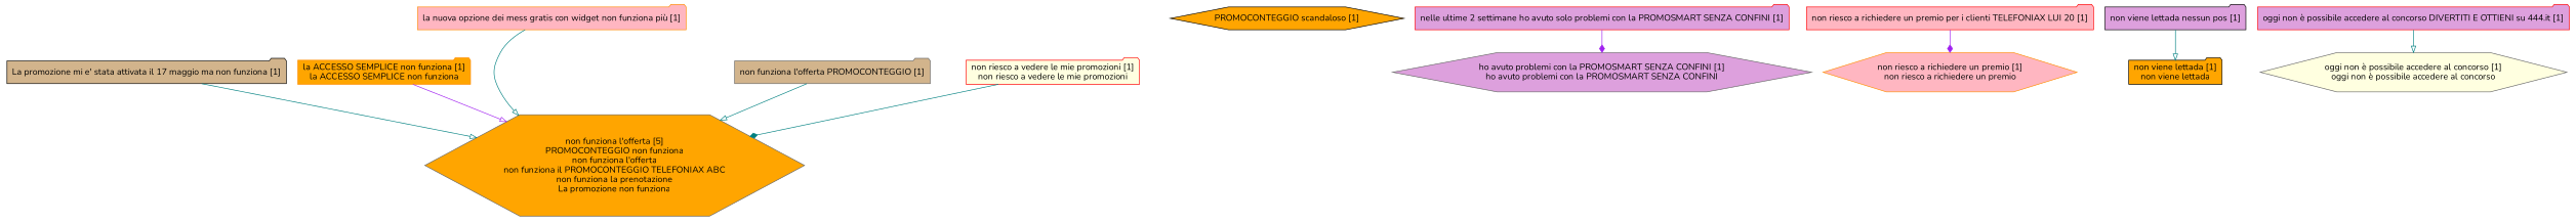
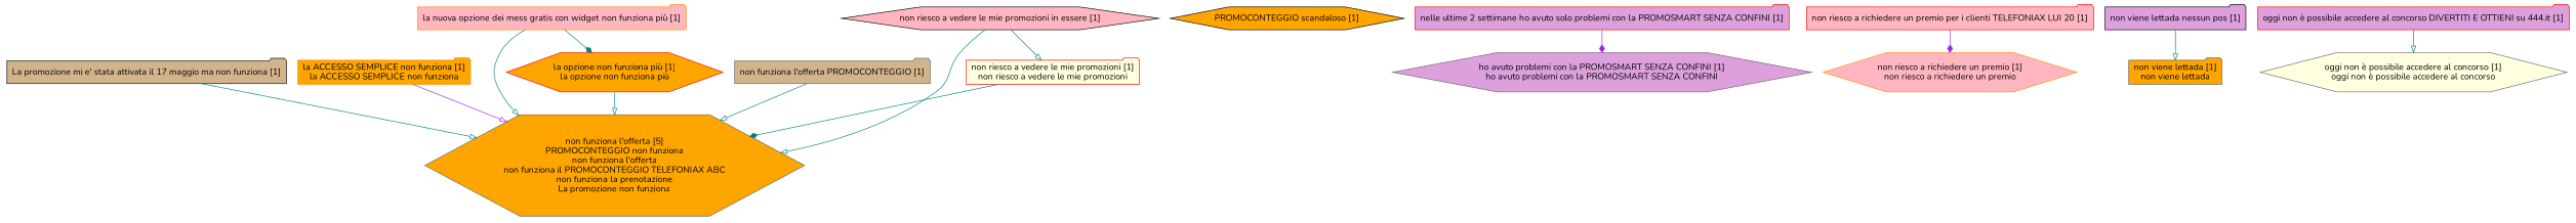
  digraph {
    fontname=Nunito
    node [color=gray40 fillcolor=orange fontname=Nunito shape=folder style=filled]
    edge [arrowhead=onormal color=teal fontname=Nunito]
    "La promozione mi e' stata attivata il 17 maggio ma non funziona [1]" [color=black fillcolor=tan]
    "non funziona l'offerta [5]\nPROMOCONTEGGIO non funziona\nnon funziona l'offerta\nnon funziona il PROMOCONTEGGIO TELEFONIAX ABC\nnon funziona la prenotazione\nLa promozione non funziona" [shape=hexagon]
    "PROMOCONTEGGIO scandaloso [1]" [color=black shape=hexagon]
    "la ACCESSO SEMPLICE non funziona [1]\nla ACCESSO SEMPLICE non funziona" [color=darkorange]
+   "la opzione non funziona più [1]\nla opzione non funziona più" [color=red shape=hexagon]
    "la nuova opzione dei mess gratis con widget non funziona più [1]" [color=darkorange fillcolor=lightpink]
    "nelle ultime 2 settimane ho avuto solo problemi con la PROMOSMART SENZA CONFINI [1]" [color=red fillcolor=plum]
    "ho avuto problemi con la PROMOSMART SENZA CONFINI [1]\nho avuto problemi con la PROMOSMART SENZA CONFINI" [fillcolor=plum shape=hexagon]
    "non funziona l'offerta PROMOCONTEGGIO [1]" [fillcolor=tan]
    "non riesco a richiedere un premio per i clienti TELEFONIAX LUI 20 [1]" [color=red fillcolor=lightpink]
    "non riesco a richiedere un premio [1]\nnon riesco a richiedere un premio" [color=darkorange fillcolor=lightpink shape=hexagon]
    "non riesco a vedere le mie promozioni [1]\nnon riesco a vedere le mie promozioni" [color=red fillcolor=lightyellow]
+   "non riesco a vedere le mie promozioni in essere [1]" [color=black fillcolor=lightpink shape=hexagon]
    "non viene lettada nessun pos [1]" [color=black fillcolor=plum]
-   "non viene lettada [1]\nnon viene lettada" [color=black]
+   "non viene lettada [1]\nnon viene lettada"
    "oggi non è possibile accedere al concorso DIVERTITI E OTTIENI su 444.it [1]" [color=red fillcolor=plum]
    "oggi non è possibile accedere al concorso [1]\noggi non è possibile accedere al concorso" [fillcolor=lightyellow shape=hexagon]
    "La promozione mi e' stata attivata il 17 maggio ma non funziona [1]" -> "non funziona l'offerta [5]\nPROMOCONTEGGIO non funziona\nnon funziona l'offerta\nnon funziona il PROMOCONTEGGIO TELEFONIAX ABC\nnon funziona la prenotazione\nLa promozione non funziona"
    "la ACCESSO SEMPLICE non funziona [1]\nla ACCESSO SEMPLICE non funziona" -> "non funziona l'offerta [5]\nPROMOCONTEGGIO non funziona\nnon funziona l'offerta\nnon funziona il PROMOCONTEGGIO TELEFONIAX ABC\nnon funziona la prenotazione\nLa promozione non funziona" [color=purple]
+   "la opzione non funziona più [1]\nla opzione non funziona più" -> "non funziona l'offerta [5]\nPROMOCONTEGGIO non funziona\nnon funziona l'offerta\nnon funziona il PROMOCONTEGGIO TELEFONIAX ABC\nnon funziona la prenotazione\nLa promozione non funziona"
    "la nuova opzione dei mess gratis con widget non funziona più [1]" -> "non funziona l'offerta [5]\nPROMOCONTEGGIO non funziona\nnon funziona l'offerta\nnon funziona il PROMOCONTEGGIO TELEFONIAX ABC\nnon funziona la prenotazione\nLa promozione non funziona"
+   "la nuova opzione dei mess gratis con widget non funziona più [1]" -> "la opzione non funziona più [1]\nla opzione non funziona più" [arrowhead=diamond]
    "nelle ultime 2 settimane ho avuto solo problemi con la PROMOSMART SENZA CONFINI [1]" -> "ho avuto problemi con la PROMOSMART SENZA CONFINI [1]\nho avuto problemi con la PROMOSMART SENZA CONFINI" [arrowhead=diamond color=purple]
    "non funziona l'offerta PROMOCONTEGGIO [1]" -> "non funziona l'offerta [5]\nPROMOCONTEGGIO non funziona\nnon funziona l'offerta\nnon funziona il PROMOCONTEGGIO TELEFONIAX ABC\nnon funziona la prenotazione\nLa promozione non funziona"
    "non riesco a richiedere un premio per i clienti TELEFONIAX LUI 20 [1]" -> "non riesco a richiedere un premio [1]\nnon riesco a richiedere un premio" [arrowhead=diamond color=purple]
    "non riesco a vedere le mie promozioni [1]\nnon riesco a vedere le mie promozioni" -> "non funziona l'offerta [5]\nPROMOCONTEGGIO non funziona\nnon funziona l'offerta\nnon funziona il PROMOCONTEGGIO TELEFONIAX ABC\nnon funziona la prenotazione\nLa promozione non funziona" [arrowhead=diamond]
+   "non riesco a vedere le mie promozioni in essere [1]" -> "non funziona l'offerta [5]\nPROMOCONTEGGIO non funziona\nnon funziona l'offerta\nnon funziona il PROMOCONTEGGIO TELEFONIAX ABC\nnon funziona la prenotazione\nLa promozione non funziona"
+   "non riesco a vedere le mie promozioni in essere [1]" -> "non riesco a vedere le mie promozioni [1]\nnon riesco a vedere le mie promozioni"
    "non viene lettada nessun pos [1]" -> "non viene lettada [1]\nnon viene lettada"
    "oggi non è possibile accedere al concorso DIVERTITI E OTTIENI su 444.it [1]" -> "oggi non è possibile accedere al concorso [1]\noggi non è possibile accedere al concorso"
  }
